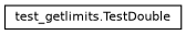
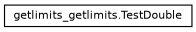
  digraph {
    rankdir=LR
-   n1 [color=black fillcolor=white fontname=Helvetica fontsize=10 height=0.2 label="test_getlimits.TestDouble" shape=record style=filled width=0.4]
+   n1 [color=black fillcolor=white fontname=Helvetica fontsize=10 height=0.2 label="getlimits_getlimits.TestDouble" shape=record style=filled width=0.4]
  }
